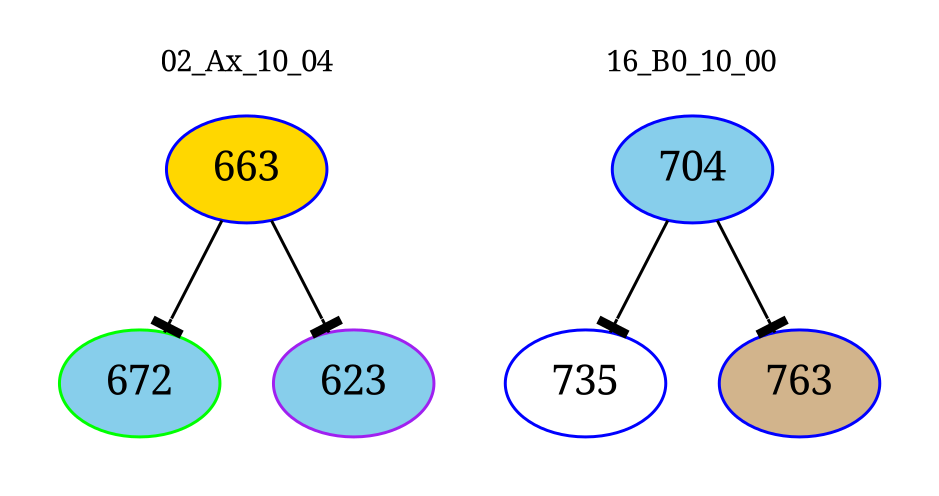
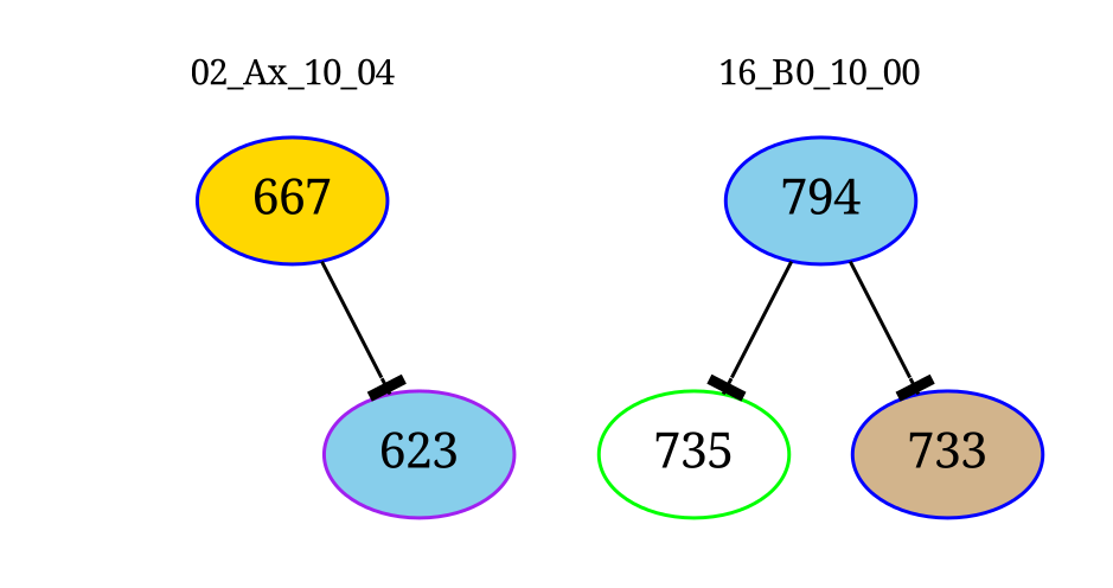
  digraph {
    fontname="Noto Serif"
    node [color=blue fillcolor=skyblue fontname="Noto Serif" style=filled]
    edge [arrowhead=tee color=black fontname="Noto Serif"]
-   n1 [fillcolor=gold label=663]
-   n2 [color=green label=672]
+   n1 [fillcolor=gold label=667]
    n3 [color=purple label=623]
-   n4 [label=704]
-   n5 [fillcolor=white label=735]
-   n6 [fillcolor=tan label=763]
+   n4 [label=794]
+   n5 [color=green fillcolor=white label=735]
+   n6 [fillcolor=tan label=733]
    subgraph cluster_1 {
      color=white
      fontsize=10
      label="02_Ax_10_04"
      n1
-     n2
      n3
    }
    subgraph cluster_2 {
      color=white
      fontsize=10
      label="16_B0_10_00"
      n4
      n5
      n6
    }
-   n1 -> n2
    n1 -> n3
    n4 -> n5
    n4 -> n6
  }
